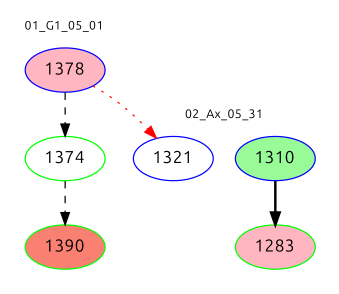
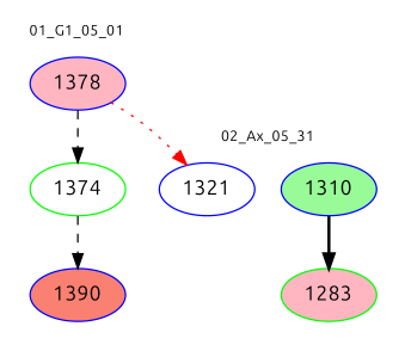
  digraph {
    fontname=Ubuntu
    node [color=blue fillcolor=lightpink fontname=Ubuntu style=filled]
    edge [color=black fontname=Ubuntu style=dashed]
    n1 [fillcolor=palegreen label=1310]
    n2 [color=green label=1283]
    n3 [fillcolor=white label=1321]
    n4 [label=1378]
    n5 [color=green fillcolor=white label=1374]
-   n6 [color=green fillcolor=salmon label=1390]
+   n6 [fillcolor=salmon label=1390]
    subgraph cluster_1 {
      color=white
      fontsize=10
      label="02_Ax_05_31"
      n1
      n2
      n3
    }
    subgraph cluster_2 {
      color=white
      fontsize=10
      label="01_G1_05_01"
      n4
      n5
      n6
    }
    n1 -> n2 [style=bold]
    n4 -> n3 [color=red style=dotted]
    n4 -> n5
    n5 -> n6
  }
